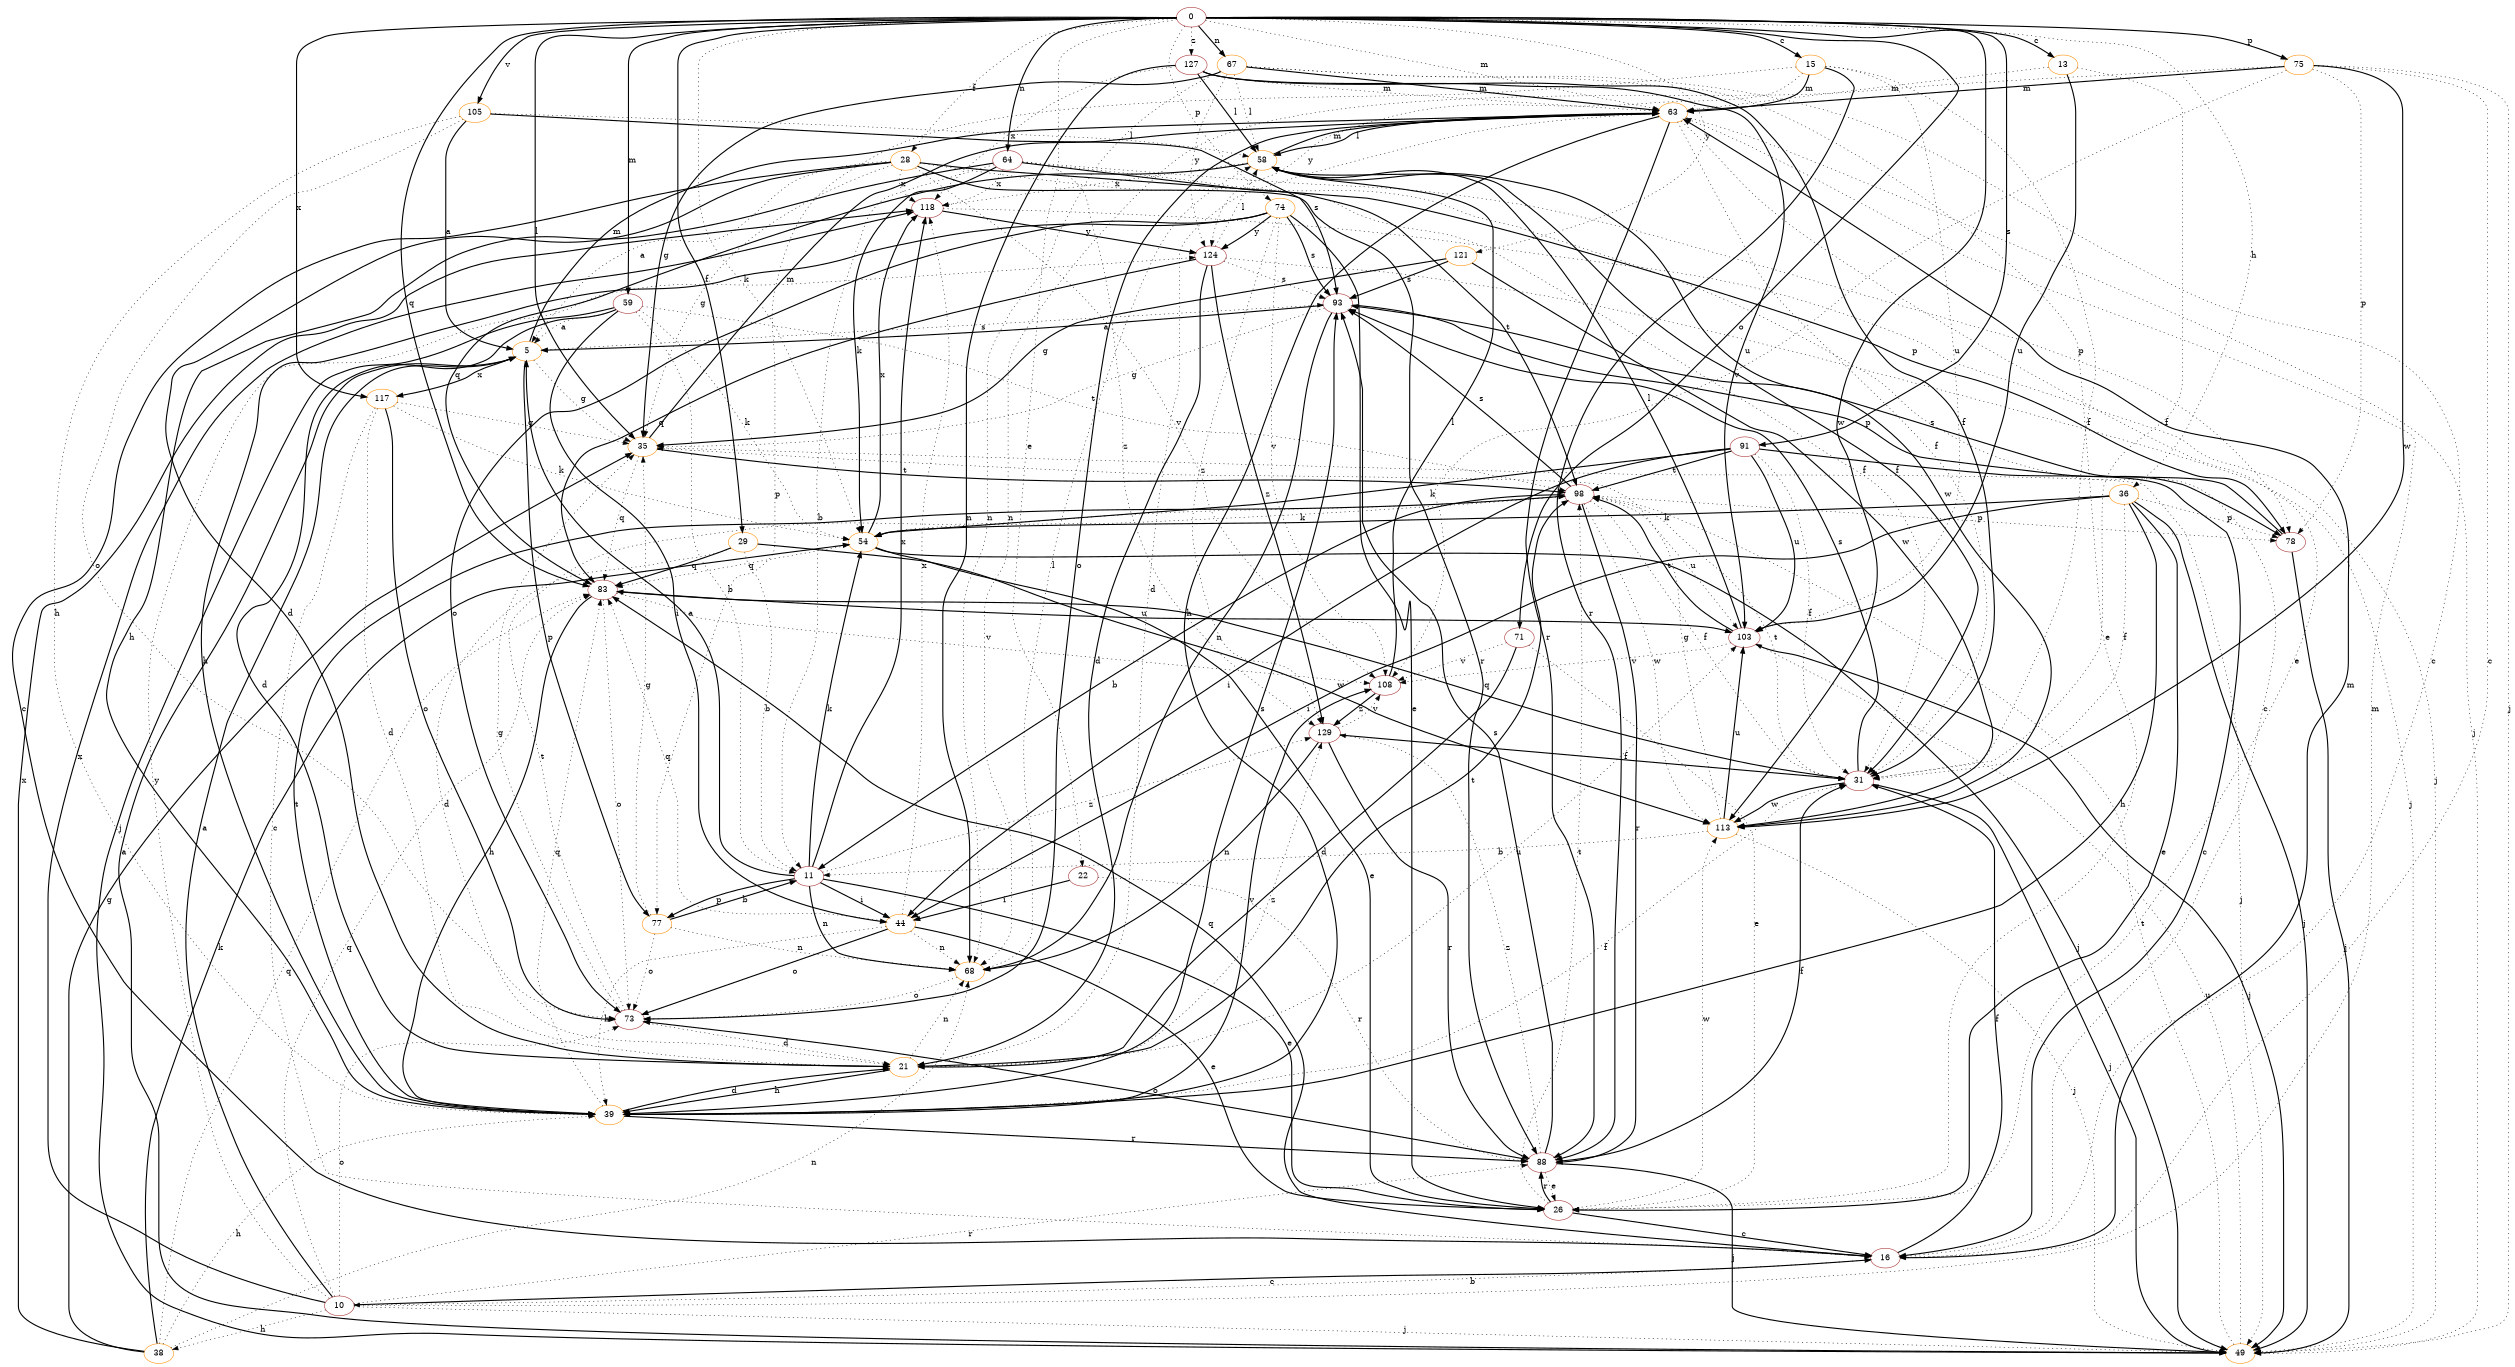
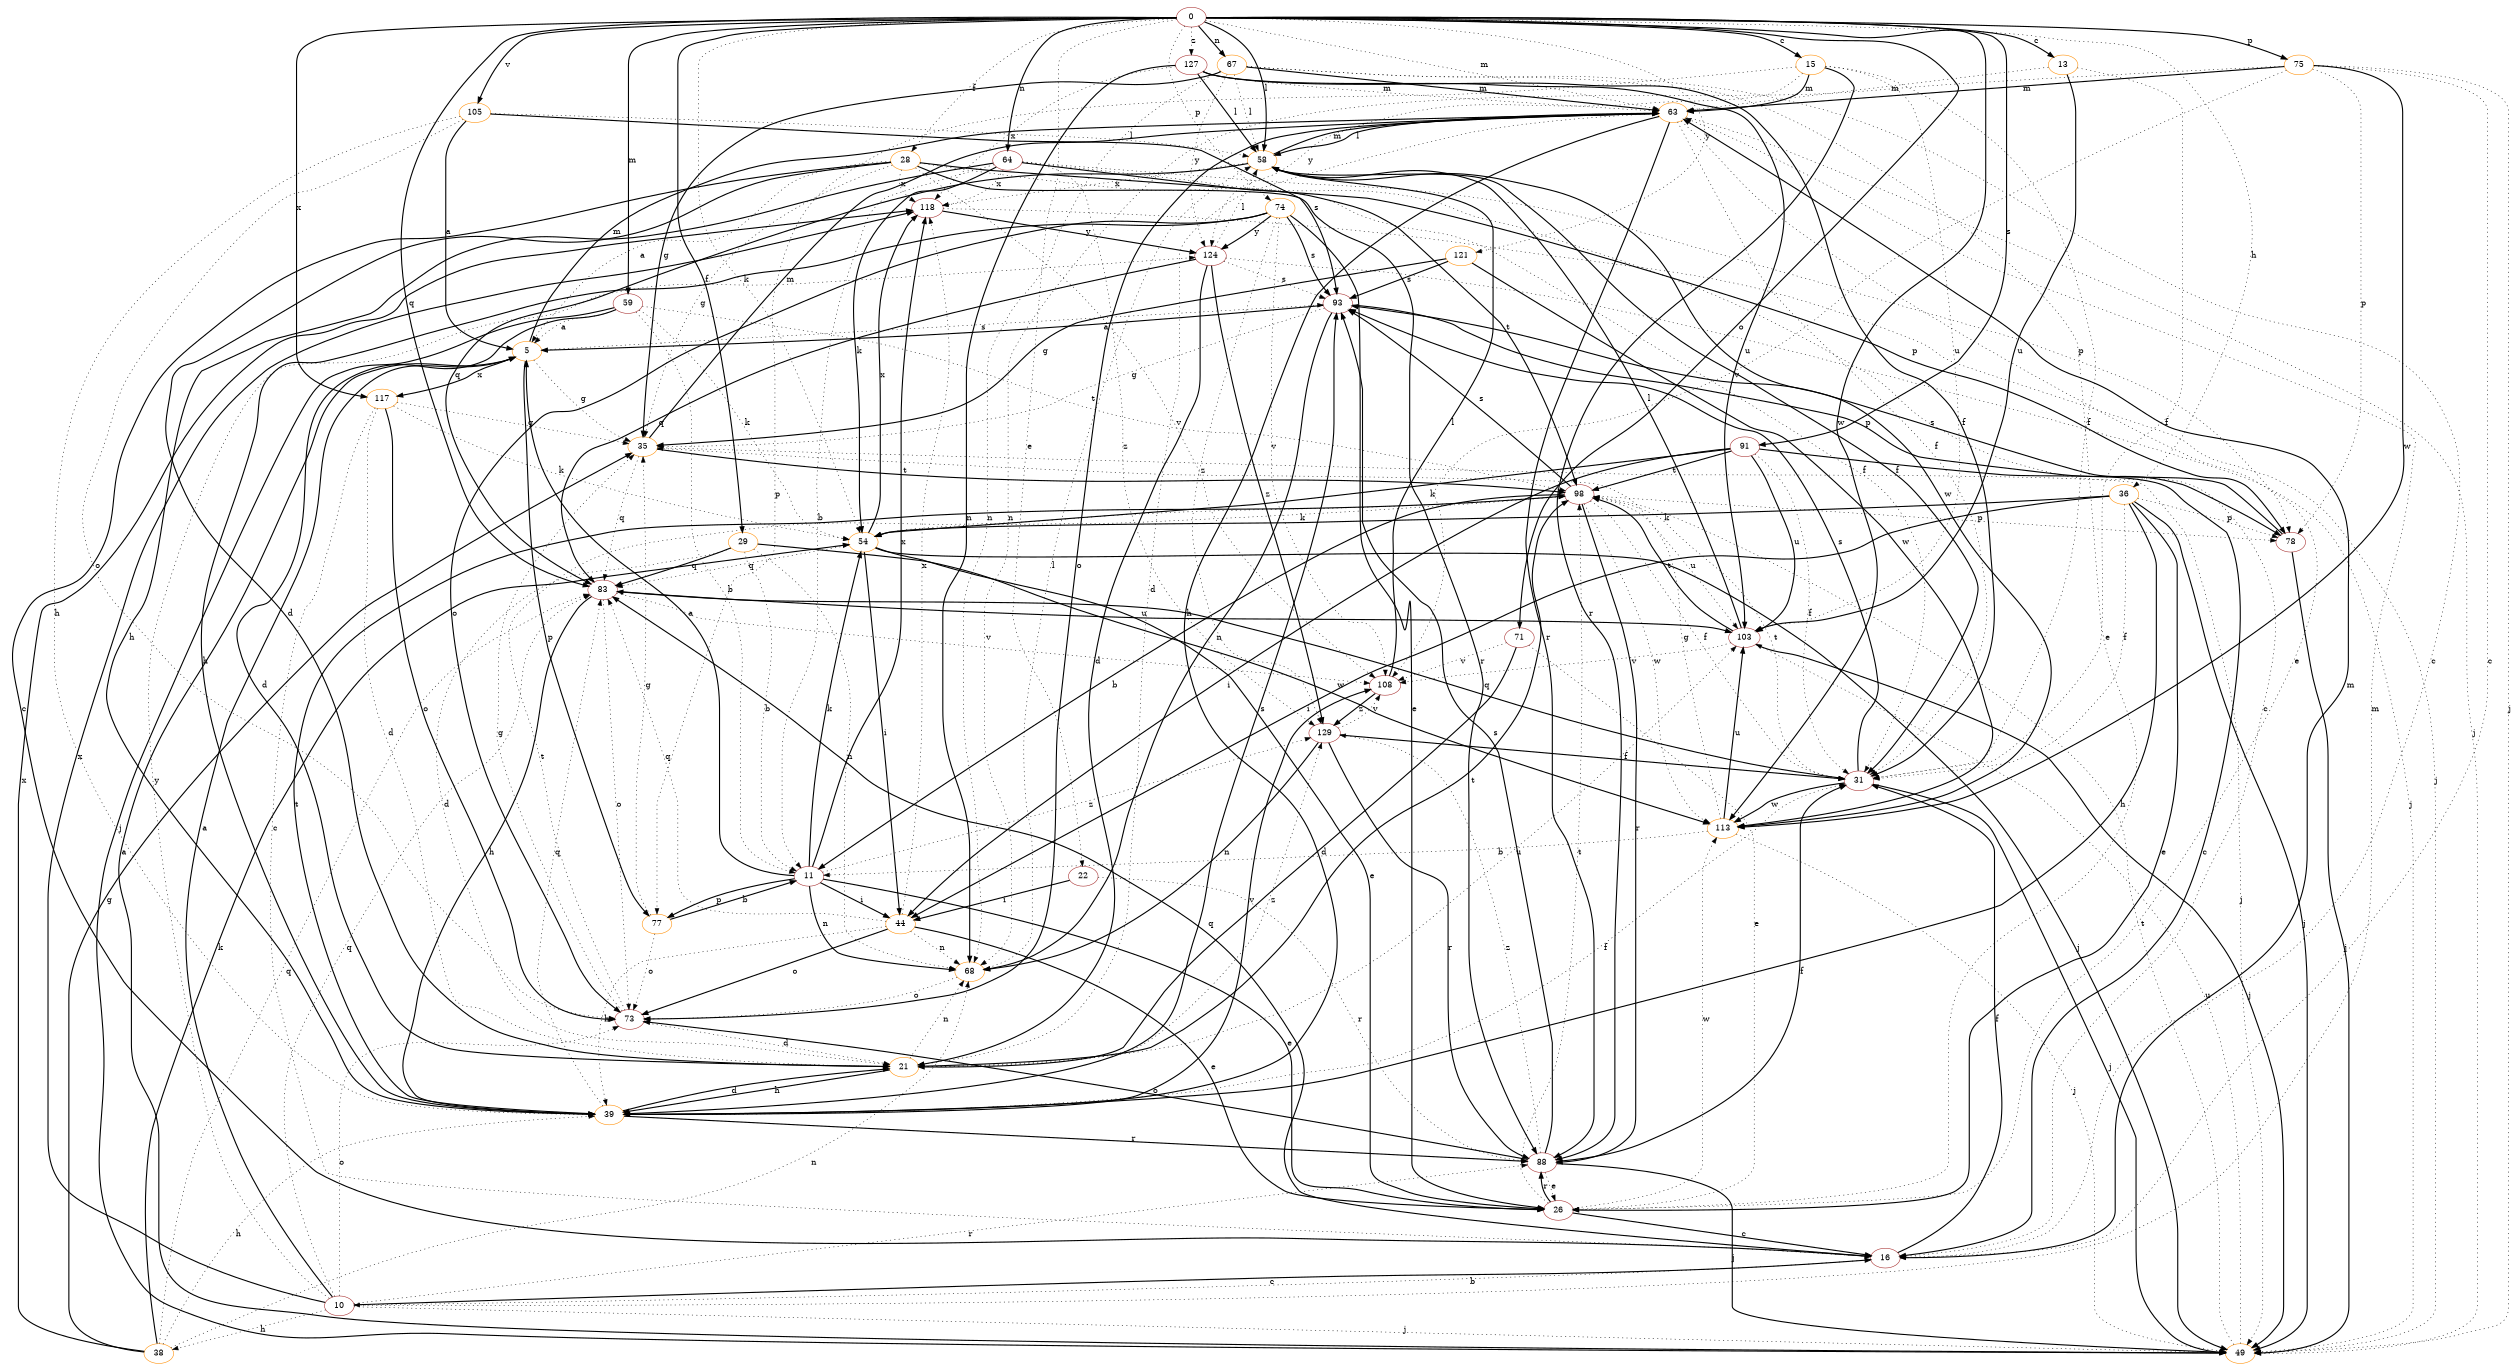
  strict digraph {
    node [color=darkorange]
    edge [style=bold]
    0 [color=brown]
    13
    15
    22 [color=brown]
    28
    29
    36
    54
    58
    59 [color=brown]
    63
    64 [color=brown]
    67
    71 [color=brown]
    74
    75
    83 [color=brown]
    91 [color=brown]
    105
    113
    117
    121
    127 [color=brown]
    31 [color=brown]
    103 [color=brown]
    77
    88 [color=brown]
    124 [color=brown]
    44
    5
    35
    16 [color=brown]
    118 [color=brown]
    21
    78 [color=brown]
    108 [color=brown]
    11 [color=brown]
    49
    26 [color=brown]
    39
    98 [color=brown]
    73 [color=brown]
    129 [color=brown]
    68
    93 [color=brown]
    10 [color=brown]
    38
    0 -> 13 [label=c]
    0 -> 15 [label=c]
    0 -> 22 [label=e style=dotted]
    0 -> 28 [label=f style=dotted]
    0 -> 29 [label=f]
    0 -> 36 [label=h style=dotted]
    0 -> 54 [label=k style=dotted]
-   0 -> 35 [label=l]
+   0 -> 58 [label=l]
    0 -> 59 [label=m]
    0 -> 63 [label=m style=dotted]
    0 -> 64 [label=n]
    0 -> 67 [label=n]
    0 -> 71 [label=o]
    0 -> 74 [label=p style=dotted]
    0 -> 75 [label=p]
    0 -> 83 [label=q]
    0 -> 91 [label=s]
    0 -> 105 [label=v]
    0 -> 113 [label=w]
    0 -> 117 [label=x]
    0 -> 121 [label=y style=dotted]
    0 -> 127 [label=z style=dotted]
    13 -> 63 [label=m style=dotted]
    13 -> 31 [label=f style=dotted]
    13 -> 103 [label=u]
    15 -> 63 [label=m]
    15 -> 31 [label=f style=dotted]
    15 -> 103 [label=u style=dotted]
    15 -> 77 [label=p style=dotted]
    15 -> 88 [label=r]
    15 -> 124 [label=y style=dotted]
    22 -> 88 [label=r style=dotted]
    22 -> 44 [label=i]
    28 -> 31 [label=f style=dotted]
    28 -> 88 [label=r]
    28 -> 5 [label=a style=dotted]
    28 -> 35 [label=g style=dotted]
    28 -> 16 [label=c]
    28 -> 118 [label=x style=dotted]
    28 -> 21 [label=d]
    28 -> 78 [label=p]
    28 -> 108 [label=v style=dotted]
    29 -> 83 [label=q]
    29 -> 113 [label=w]
    29 -> 21 [label=d style=dotted]
    29 -> 11 [label=b style=dotted]
    36 -> 54 [label=k]
    36 -> 31 [label=f style=dotted]
    36 -> 44 [label=i]
    36 -> 78 [label=p style=dotted]
    36 -> 49 [label=j]
    36 -> 26 [label=e]
    36 -> 39 [label=h]
    54 -> 83 [label=q style=dotted]
-   59 -> 44 [label=i]
+   54 -> 44 [label=i]
    54 -> 118 [label=x]
    54 -> 49 [label=j]
    54 -> 26 [label=e]
    58 -> 63 [label=m]
    58 -> 83 [label=q]
    58 -> 113 [label=w]
    58 -> 31 [label=f]
    58 -> 118 [label=x style=dotted]
    59 -> 54 [label=k style=dotted]
    59 -> 5 [label=a style=dotted]
    59 -> 21 [label=d]
    59 -> 11 [label=b style=dotted]
    59 -> 49 [label=j]
    59 -> 98 [label=t style=dotted]
    63 -> 58 [label=l]
    63 -> 31 [label=f style=dotted]
    63 -> 88 [label=r]
    63 -> 21 [label=d style=dotted]
    63 -> 49 [label=j style=dotted]
    63 -> 26 [label=e style=dotted]
    63 -> 39 [label=h]
    63 -> 73 [label=o]
    64 -> 54 [label=k]
    64 -> 16 [label=c style=dotted]
    64 -> 118 [label=x style=dotted]
    64 -> 78 [label=p style=dotted]
    64 -> 11 [label=b style=dotted]
    64 -> 39 [label=h]
    64 -> 98 [label=t]
    64 -> 129 [label=z style=dotted]
    67 -> 58 [label=l style=dotted]
    67 -> 63 [label=m]
    67 -> 124 [label=y style=dotted]
    67 -> 35 [label=g]
    67 -> 16 [label=c style=dotted]
    67 -> 26 [label=e style=dotted]
    67 -> 68 [label=n style=dotted]
    71 -> 21 [label=d]
    71 -> 108 [label=v style=dotted]
    71 -> 26 [label=e style=dotted]
    74 -> 124 [label=y]
    74 -> 108 [label=v style=dotted]
    74 -> 26 [label=e]
    74 -> 39 [label=h]
    74 -> 73 [label=o]
    74 -> 129 [label=z style=dotted]
    74 -> 93 [label=s]
    75 -> 63 [label=m]
    75 -> 113 [label=w]
    75 -> 16 [label=c style=dotted]
    75 -> 78 [label=p style=dotted]
    75 -> 108 [label=v style=dotted]
    75 -> 49 [label=j style=dotted]
    75 -> 68 [label=n style=dotted]
    83 -> 103 [label=u]
    83 -> 108 [label=v style=dotted]
    83 -> 39 [label=h]
    83 -> 73 [label=o style=dotted]
    91 -> 54 [label=k]
    91 -> 31 [label=f style=dotted]
    91 -> 103 [label=u]
    91 -> 44 [label=i]
    91 -> 16 [label=c]
    91 -> 98 [label=t]
    105 -> 58 [label=l style=dotted]
    105 -> 5 [label=a]
    105 -> 39 [label=h style=dotted]
    105 -> 73 [label=o style=dotted]
    105 -> 93 [label=s]
    113 -> 103 [label=u]
    113 -> 35 [label=g style=dotted]
    113 -> 11 [label=b style=dotted]
    113 -> 49 [label=j style=dotted]
    117 -> 54 [label=k style=dotted]
    117 -> 35 [label=g style=dotted]
    117 -> 16 [label=c style=dotted]
    117 -> 21 [label=d style=dotted]
    117 -> 73 [label=o]
    121 -> 113 [label=w]
    121 -> 35 [label=g]
    121 -> 93 [label=s]
    127 -> 58 [label=l]
    127 -> 63 [label=m style=dotted]
    127 -> 31 [label=f]
    127 -> 103 [label=u]
    127 -> 118 [label=x style=dotted]
    127 -> 68 [label=n]
    31 -> 83 [label=q]
    31 -> 113 [label=w]
    31 -> 49 [label=j]
    31 -> 98 [label=t style=dotted]
    31 -> 93 [label=s]
    103 -> 58 [label=l]
    103 -> 108 [label=v style=dotted]
    103 -> 49 [label=j]
    103 -> 98 [label=t]
    77 -> 35 [label=g style=dotted]
    77 -> 11 [label=b]
    77 -> 73 [label=o style=dotted]
-   77 -> 68 [label=n style=dotted]
+   29 -> 68 [label=n style=dotted]
    88 -> 31 [label=f]
    88 -> 49 [label=j]
    88 -> 26 [label=e style=dotted]
    88 -> 73 [label=o]
    88 -> 129 [label=z style=dotted]
    88 -> 93 [label=s]
    124 -> 58 [label=l style=dotted]
    124 -> 83 [label=q]
    124 -> 21 [label=d]
    124 -> 49 [label=j style=dotted]
    124 -> 129 [label=z]
    124 -> 93 [label=s style=dotted]
    44 -> 83 [label=q style=dotted]
    44 -> 118 [label=x style=dotted]
    44 -> 26 [label=e]
    44 -> 39 [label=h style=dotted]
    44 -> 73 [label=o]
    44 -> 68 [label=n style=dotted]
    5 -> 63 [label=m]
    5 -> 117 [label=x]
    5 -> 77 [label=p]
    5 -> 35 [label=g style=dotted]
    5 -> 93 [label=s style=dotted]
    35 -> 63 [label=m]
    35 -> 83 [label=q style=dotted]
    35 -> 49 [label=j style=dotted]
    35 -> 98 [label=t]
    16 -> 63 [label=m]
    16 -> 83 [label=q]
    16 -> 31 [label=f]
    16 -> 10 [label=b style=dotted]
    118 -> 124 [label=y]
    118 -> 49 [label=j style=dotted]
    21 -> 103 [label=u style=dotted]
    21 -> 39 [label=h]
    21 -> 98 [label=t]
    21 -> 129 [label=z style=dotted]
    21 -> 68 [label=n style=dotted]
    78 -> 49 [label=j]
    78 -> 93 [label=s]
    108 -> 58 [label=l]
    108 -> 129 [label=z]
    11 -> 54 [label=k]
    11 -> 77 [label=p]
    11 -> 44 [label=i]
    11 -> 5 [label=a]
    11 -> 118 [label=x]
    11 -> 26 [label=e]
    11 -> 129 [label=z style=dotted]
    11 -> 68 [label=n]
    49 -> 103 [label=u style=dotted]
    49 -> 5 [label=a]
    49 -> 98 [label=t style=dotted]
    26 -> 113 [label=w style=dotted]
    26 -> 88 [label=r]
    26 -> 16 [label=c]
    26 -> 98 [label=t style=dotted]
    39 -> 83 [label=q style=dotted]
    39 -> 31 [label=f style=dotted]
    39 -> 88 [label=r]
    39 -> 21 [label=d]
    39 -> 108 [label=v]
    39 -> 98 [label=t]
    39 -> 93 [label=s]
    98 -> 54 [label=k style=dotted]
    98 -> 113 [label=w style=dotted]
    98 -> 31 [label=f style=dotted]
    98 -> 103 [label=u style=dotted]
    98 -> 88 [label=r]
    98 -> 78 [label=p style=dotted]
    98 -> 11 [label=b]
    98 -> 93 [label=s]
    73 -> 35 [label=g style=dotted]
    73 -> 21 [label=d style=dotted]
    73 -> 98 [label=t style=dotted]
    129 -> 31 [label=f]
    129 -> 88 [label=r]
    129 -> 108 [label=v style=dotted]
    129 -> 68 [label=n]
    68 -> 58 [label=l style=dotted]
    68 -> 73 [label=o style=dotted]
    93 -> 5 [label=a]
    93 -> 35 [label=g style=dotted]
    93 -> 78 [label=p]
    93 -> 68 [label=n]
    10 -> 63 [label=m style=dotted]
    10 -> 83 [label=q style=dotted]
    10 -> 88 [label=r style=dotted]
    10 -> 124 [label=y style=dotted]
    10 -> 5 [label=a]
    10 -> 16 [label=c]
    10 -> 118 [label=x]
    10 -> 49 [label=j style=dotted]
    10 -> 73 [label=o style=dotted]
    10 -> 38 [label=h style=dotted]
    38 -> 54 [label=k]
    38 -> 83 [label=q style=dotted]
    38 -> 35 [label=g]
    38 -> 118 [label=x]
    38 -> 39 [label=h style=dotted]
    38 -> 68 [label=n style=dotted]
  }
